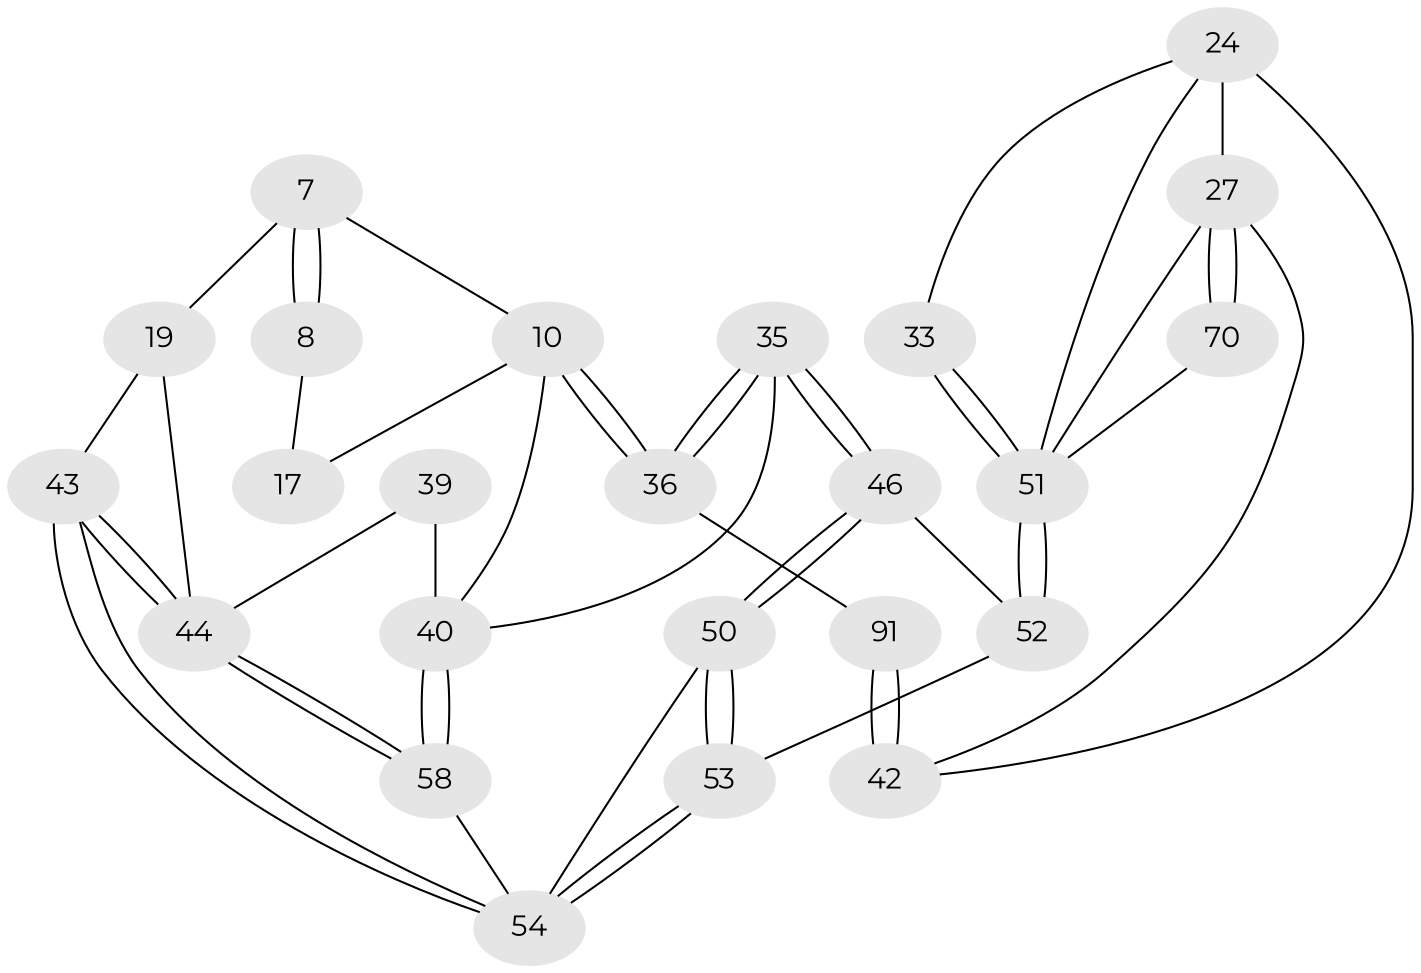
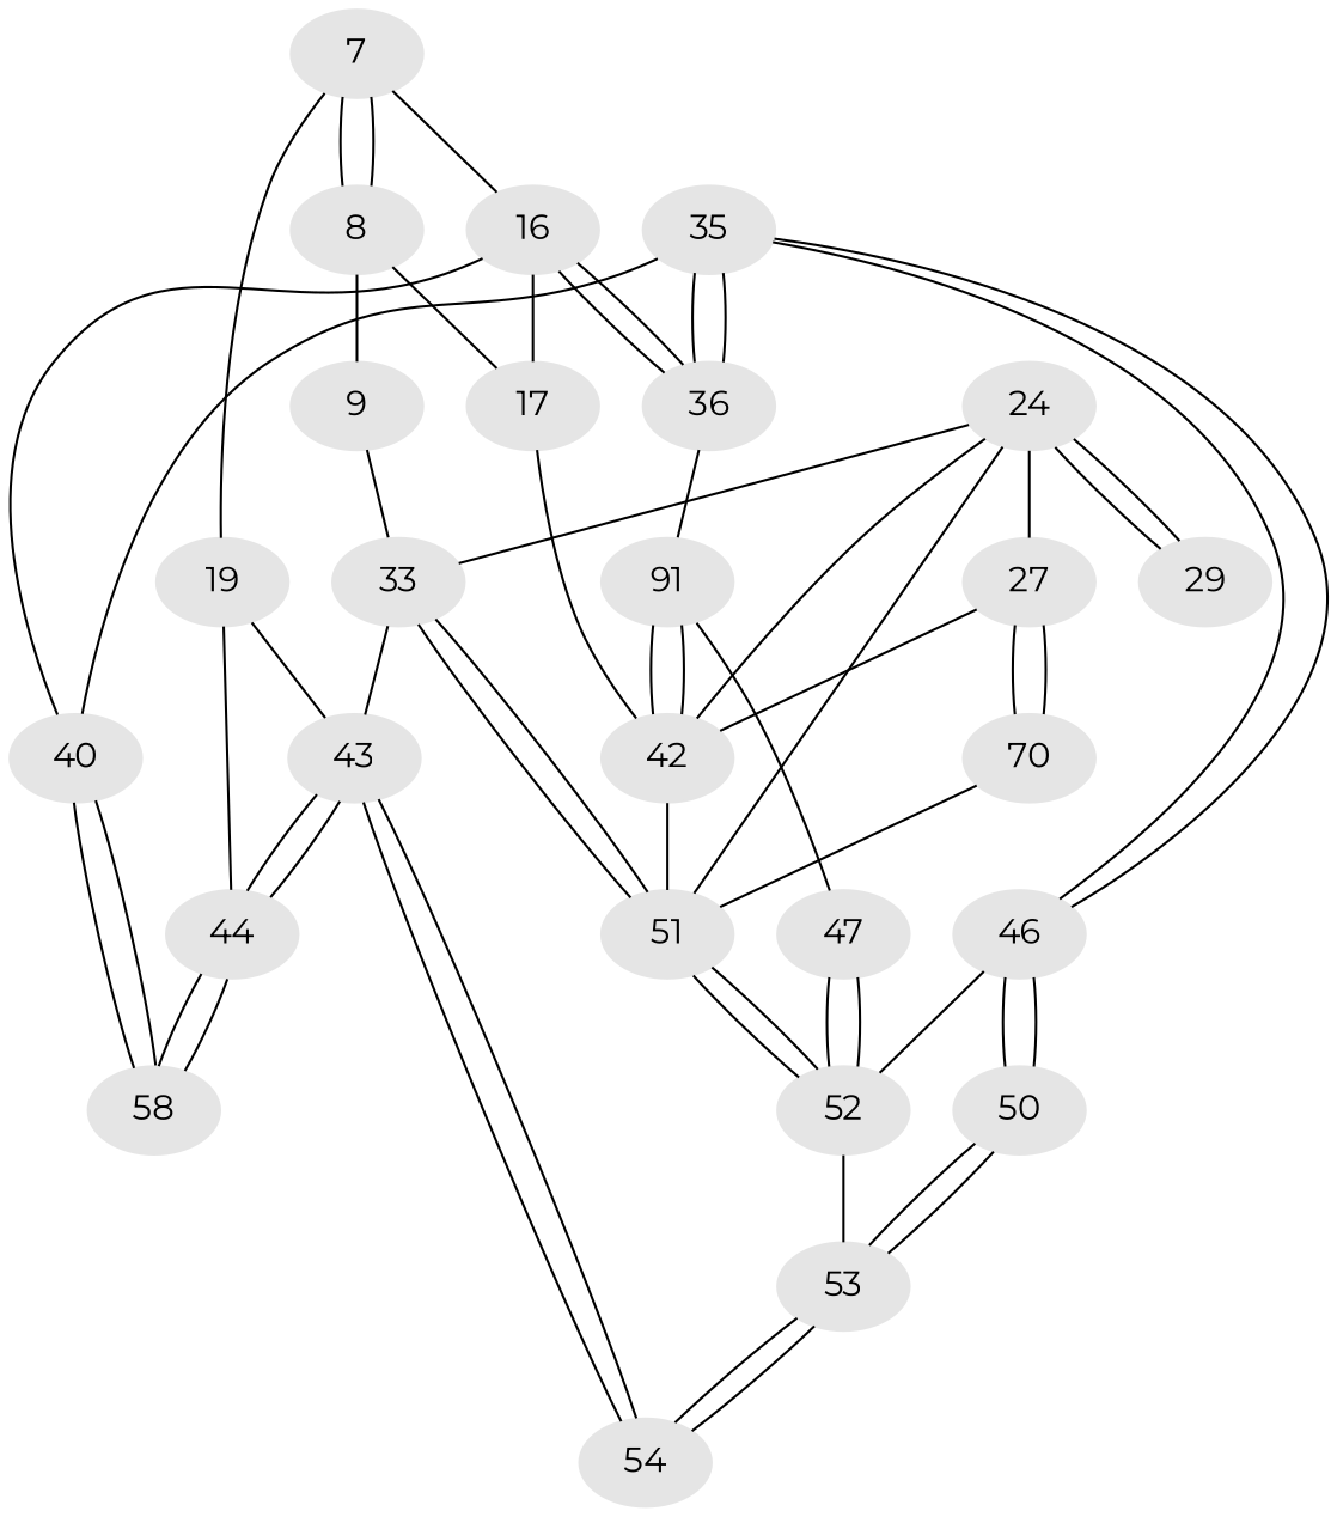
  graph {
    fontname=Montserrat
    node [color=gray90 fontname=Montserrat style=filled]
    edge [fontname=Montserrat]
    8 [super="+5"]
    7
-   16 [super="+15" label=10]
+   16 [super="+15"]
    19 [super="+6+18"]
+   9 [super="+4"]
    17 [super="+10"]
    36
    40 [super="+34+21"]
    43 [super="+2"]
    44
    33 [super="+3"]
    42 [super="+26+28"]
    51 [super="+45+32"]
    n14 [label=91 super="+37"]
    n15 [label=58]
-   39 [super="+20+38"]
    54 [super="+49"]
    24 [super="+13+14"]
    27 [super="+22+23"]
+   29
    n21 [label=70]
    52
    35
    46
    50
+   47
    53
+   8 -- 9 [weight=2]
    8 -- 17
    7 -- 8
    7 -- 8
    7 -- 16
    7 -- 19
    16 -- 17
    16 -- 36
    16 -- 36
    16 -- 40
    19 -- 43 [weight=2]
    19 -- 44 [weight=2]
+   9 -- 33
+   17 -- 42 [weight=2]
    36 -- n14
    40 -- n15
    40 -- n15
    43 -- 44
    43 -- 44
    43 -- 54
    43 -- 54
    44 -- n15
    44 -- n15
+   33 -- 43 [weight=2]
    33 -- 51 [weight=2]
    33 -- 51
-   27 -- 51
+   42 -- 51
    51 -- 52
    51 -- 52
    n14 -- 42 [weight=2]
    n14 -- 42
-   n15 -- 54
-   39 -- 40 [weight=2]
-   39 -- 44
+   n14 -- 47
    24 -- 33
    24 -- 42
    24 -- 51
    24 -- 27 [weight=2]
+   24 -- 29 [weight=2]
+   24 -- 29
    27 -- 42
    27 -- n21 [weight=2]
    27 -- n21
    n21 -- 51
    52 -- 53
    35 -- 36
    35 -- 36
    35 -- 40
    35 -- 46
    35 -- 46
    46 -- 52
    46 -- 50
    46 -- 50
-   50 -- 54
    50 -- 53
    50 -- 53
+   47 -- 52
+   47 -- 52
    53 -- 54
    53 -- 54
  }
